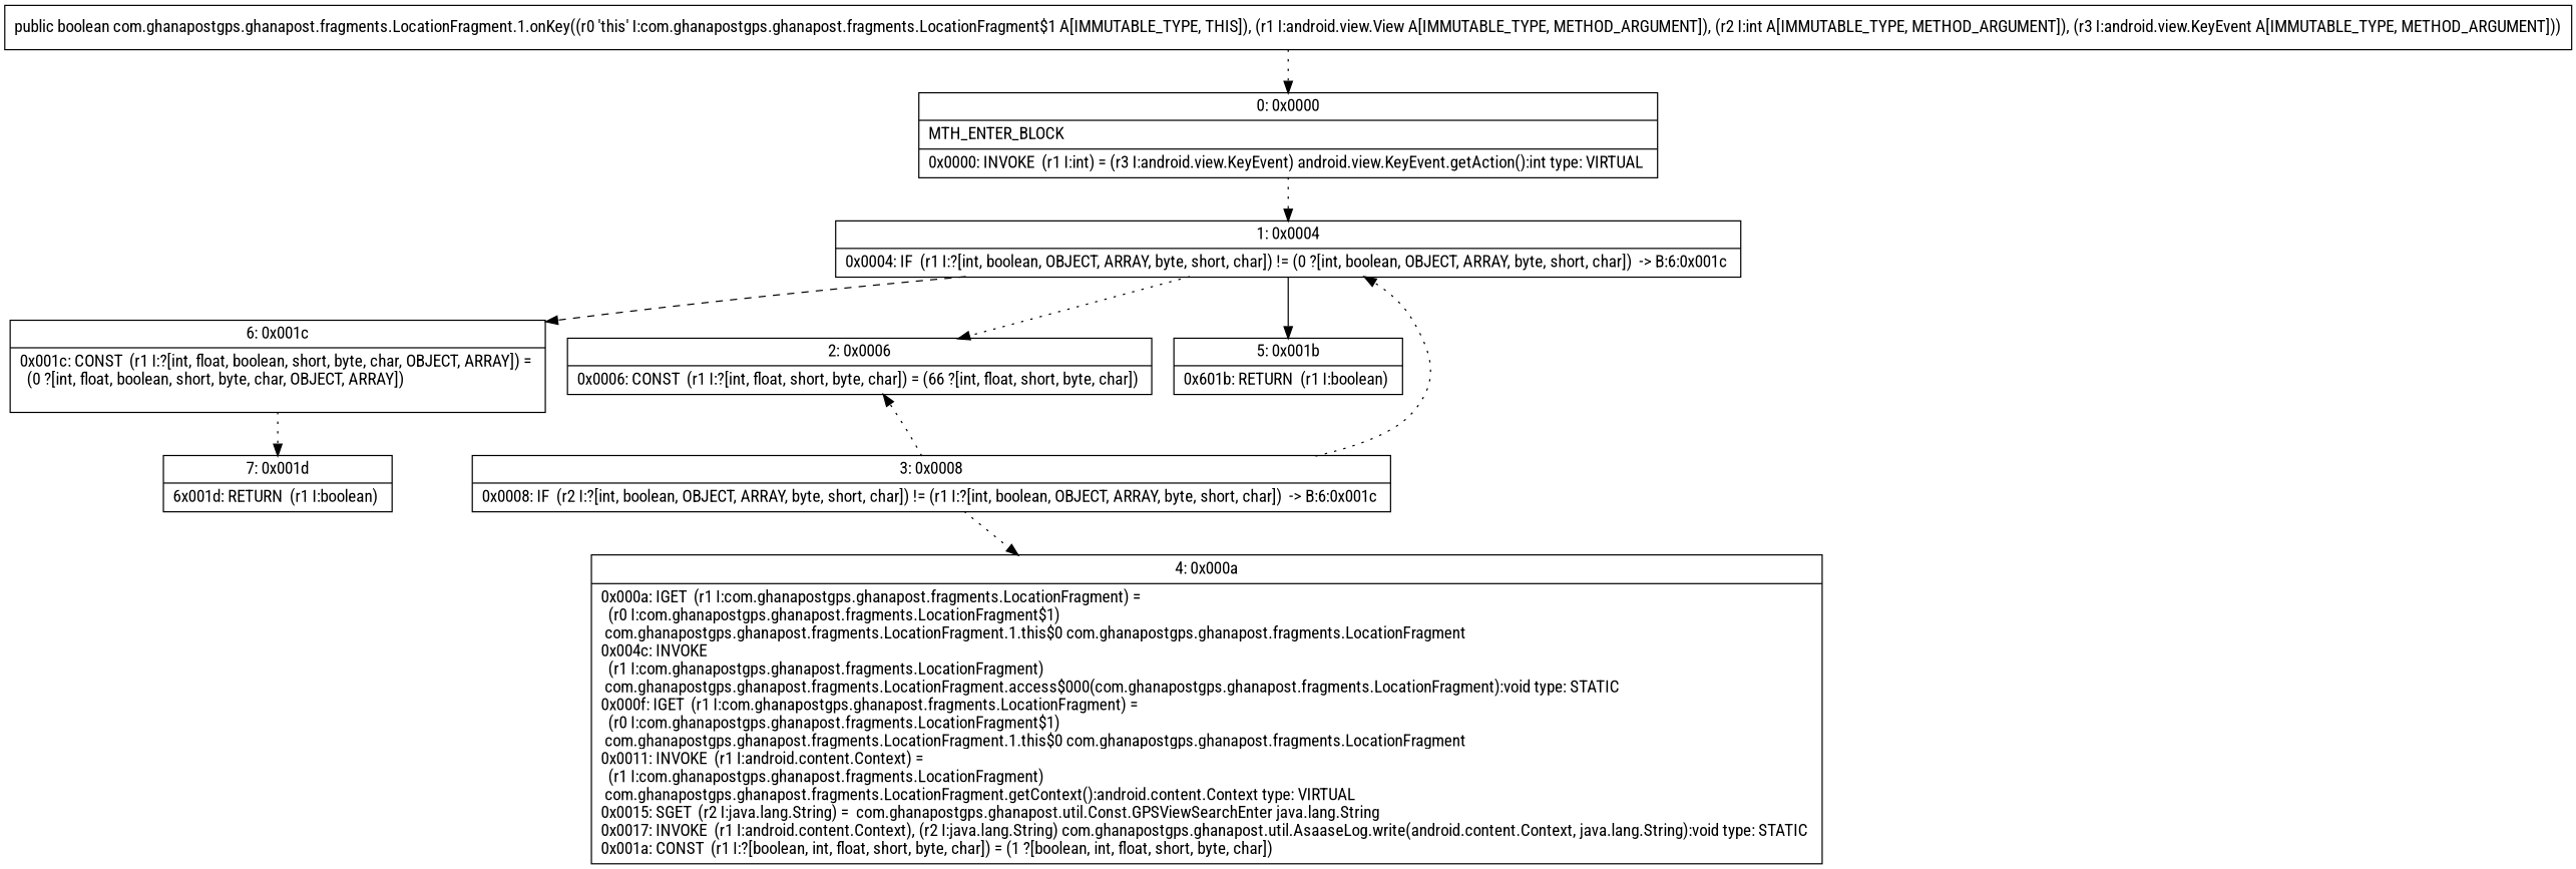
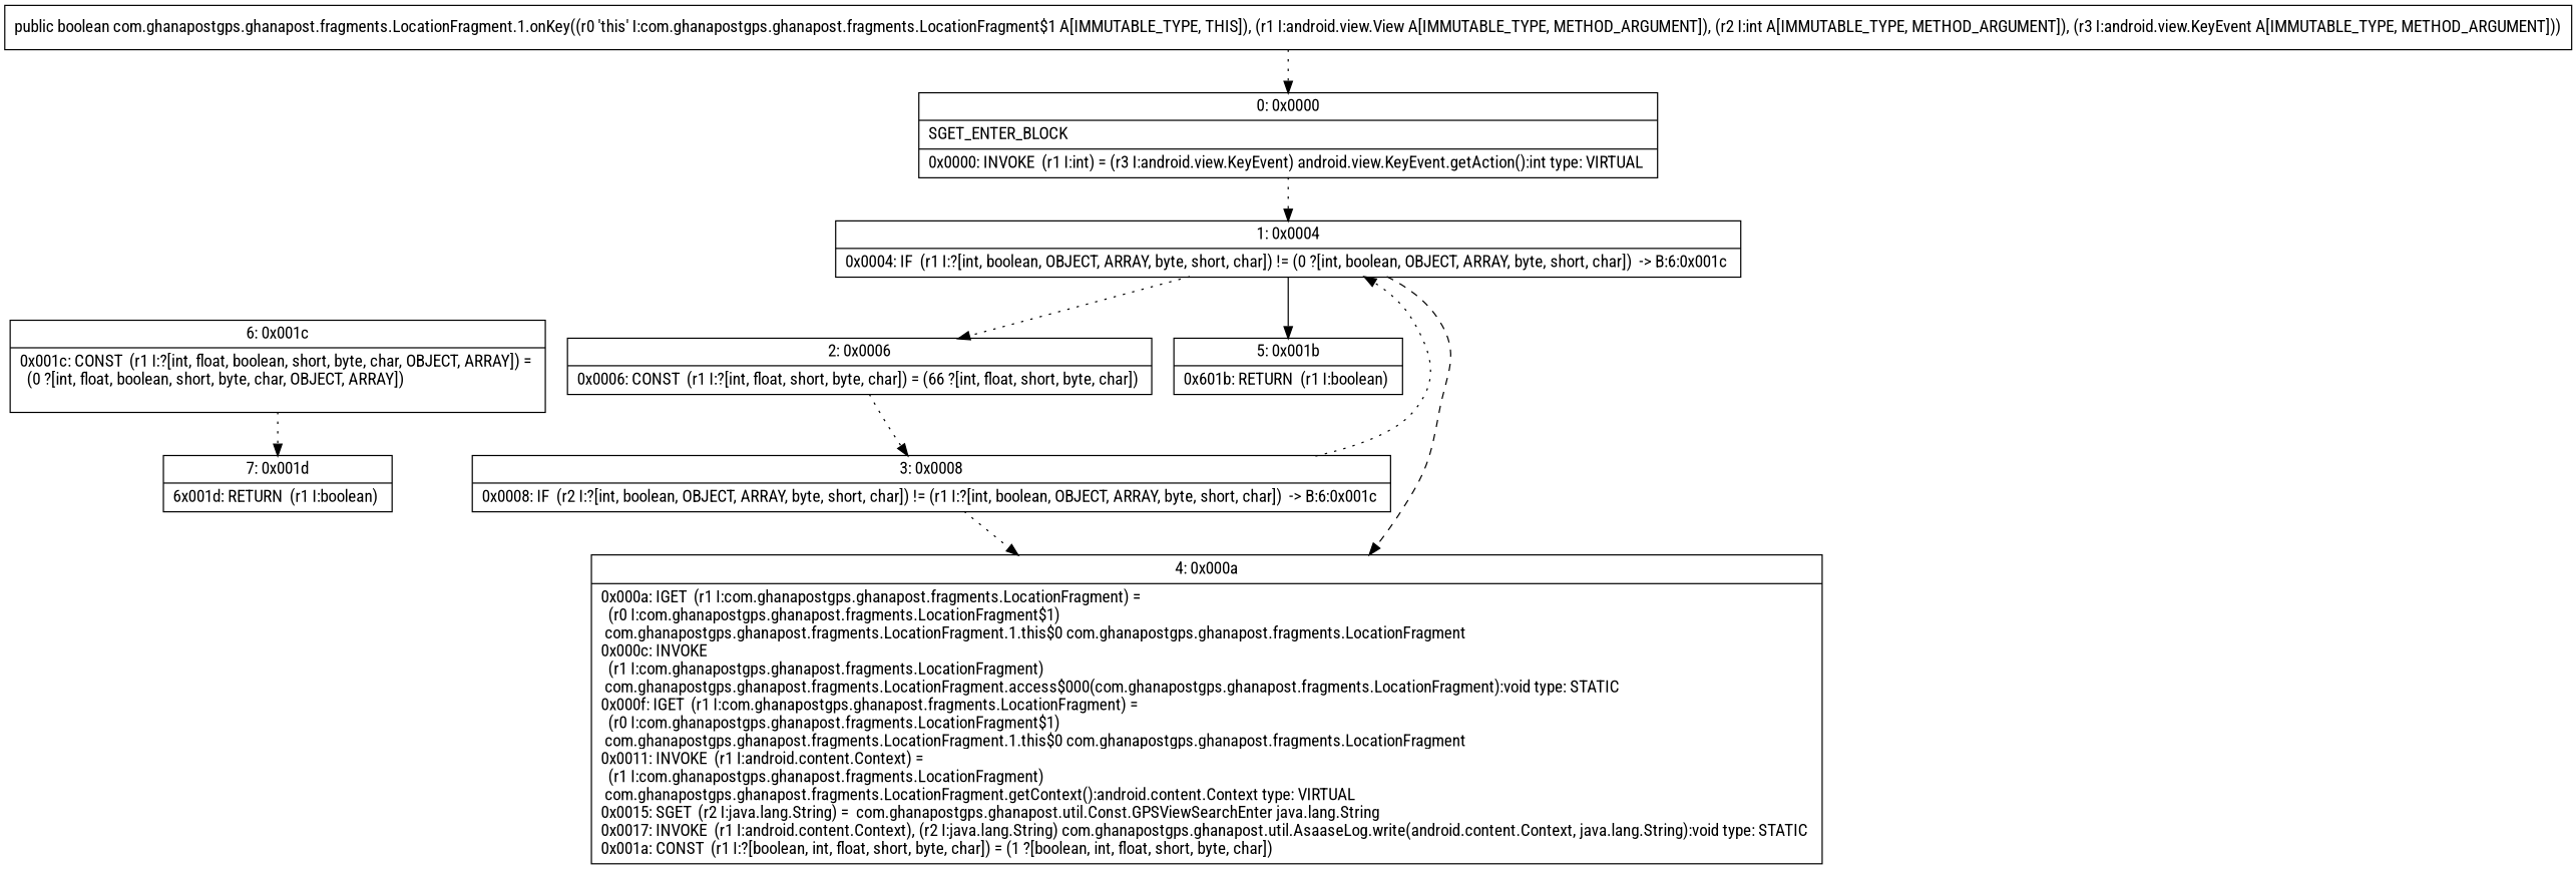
  digraph {
    fontname="Roboto Condensed"
    node [fontname="Roboto Condensed" shape=record]
    edge [fontname="Roboto Condensed" style=dotted]
-   n1 [label="{0\:\ 0x0000|MTH_ENTER_BLOCK\l|0x0000: INVOKE  (r1 I:int) = (r3 I:android.view.KeyEvent) android.view.KeyEvent.getAction():int type: VIRTUAL \l}"]
+   n1 [label="{0\:\ 0x0000|SGET_ENTER_BLOCK\l|0x0000: INVOKE  (r1 I:int) = (r3 I:android.view.KeyEvent) android.view.KeyEvent.getAction():int type: VIRTUAL \l}"]
    n2 [label="{1\:\ 0x0004|0x0004: IF  (r1 I:?[int, boolean, OBJECT, ARRAY, byte, short, char]) != (0 ?[int, boolean, OBJECT, ARRAY, byte, short, char])  \-\> B:6:0x001c \l}"]
    n3 [label="{2\:\ 0x0006|0x0006: CONST  (r1 I:?[int, float, short, byte, char]) = (66 ?[int, float, short, byte, char]) \l}"]
    n4 [label="{6\:\ 0x001c|0x001c: CONST  (r1 I:?[int, float, boolean, short, byte, char, OBJECT, ARRAY]) = \l  (0 ?[int, float, boolean, short, byte, char, OBJECT, ARRAY])\l \l}"]
    n5 [label="{5\:\ 0x001b|0x601b: RETURN  (r1 I:boolean) \l}"]
    n6 [label="{3\:\ 0x0008|0x0008: IF  (r2 I:?[int, boolean, OBJECT, ARRAY, byte, short, char]) != (r1 I:?[int, boolean, OBJECT, ARRAY, byte, short, char])  \-\> B:6:0x001c \l}"]
    n7 [label="{7\:\ 0x001d|6x001d: RETURN  (r1 I:boolean) \l}"]
-   n8 [label="{4\:\ 0x000a|0x000a: IGET  (r1 I:com.ghanapostgps.ghanapost.fragments.LocationFragment) = \l  (r0 I:com.ghanapostgps.ghanapost.fragments.LocationFragment$1)\l com.ghanapostgps.ghanapost.fragments.LocationFragment.1.this$0 com.ghanapostgps.ghanapost.fragments.LocationFragment \l0x004c: INVOKE  \l  (r1 I:com.ghanapostgps.ghanapost.fragments.LocationFragment)\l com.ghanapostgps.ghanapost.fragments.LocationFragment.access$000(com.ghanapostgps.ghanapost.fragments.LocationFragment):void type: STATIC \l0x000f: IGET  (r1 I:com.ghanapostgps.ghanapost.fragments.LocationFragment) = \l  (r0 I:com.ghanapostgps.ghanapost.fragments.LocationFragment$1)\l com.ghanapostgps.ghanapost.fragments.LocationFragment.1.this$0 com.ghanapostgps.ghanapost.fragments.LocationFragment \l0x0011: INVOKE  (r1 I:android.content.Context) = \l  (r1 I:com.ghanapostgps.ghanapost.fragments.LocationFragment)\l com.ghanapostgps.ghanapost.fragments.LocationFragment.getContext():android.content.Context type: VIRTUAL \l0x0015: SGET  (r2 I:java.lang.String) =  com.ghanapostgps.ghanapost.util.Const.GPSViewSearchEnter java.lang.String \l0x0017: INVOKE  (r1 I:android.content.Context), (r2 I:java.lang.String) com.ghanapostgps.ghanapost.util.AsaaseLog.write(android.content.Context, java.lang.String):void type: STATIC \l0x001a: CONST  (r1 I:?[boolean, int, float, short, byte, char]) = (1 ?[boolean, int, float, short, byte, char]) \l}"]
+   n8 [label="{4\:\ 0x000a|0x000a: IGET  (r1 I:com.ghanapostgps.ghanapost.fragments.LocationFragment) = \l  (r0 I:com.ghanapostgps.ghanapost.fragments.LocationFragment$1)\l com.ghanapostgps.ghanapost.fragments.LocationFragment.1.this$0 com.ghanapostgps.ghanapost.fragments.LocationFragment \l0x000c: INVOKE  \l  (r1 I:com.ghanapostgps.ghanapost.fragments.LocationFragment)\l com.ghanapostgps.ghanapost.fragments.LocationFragment.access$000(com.ghanapostgps.ghanapost.fragments.LocationFragment):void type: STATIC \l0x000f: IGET  (r1 I:com.ghanapostgps.ghanapost.fragments.LocationFragment) = \l  (r0 I:com.ghanapostgps.ghanapost.fragments.LocationFragment$1)\l com.ghanapostgps.ghanapost.fragments.LocationFragment.1.this$0 com.ghanapostgps.ghanapost.fragments.LocationFragment \l0x0011: INVOKE  (r1 I:android.content.Context) = \l  (r1 I:com.ghanapostgps.ghanapost.fragments.LocationFragment)\l com.ghanapostgps.ghanapost.fragments.LocationFragment.getContext():android.content.Context type: VIRTUAL \l0x0015: SGET  (r2 I:java.lang.String) =  com.ghanapostgps.ghanapost.util.Const.GPSViewSearchEnter java.lang.String \l0x0017: INVOKE  (r1 I:android.content.Context), (r2 I:java.lang.String) com.ghanapostgps.ghanapost.util.AsaaseLog.write(android.content.Context, java.lang.String):void type: STATIC \l0x001a: CONST  (r1 I:?[boolean, int, float, short, byte, char]) = (1 ?[boolean, int, float, short, byte, char]) \l}"]
    n9 [label="{public boolean com.ghanapostgps.ghanapost.fragments.LocationFragment.1.onKey((r0 'this' I:com.ghanapostgps.ghanapost.fragments.LocationFragment$1 A[IMMUTABLE_TYPE, THIS]), (r1 I:android.view.View A[IMMUTABLE_TYPE, METHOD_ARGUMENT]), (r2 I:int A[IMMUTABLE_TYPE, METHOD_ARGUMENT]), (r3 I:android.view.KeyEvent A[IMMUTABLE_TYPE, METHOD_ARGUMENT])) }"]
    n1 -> n2
    n2 -> n3
-   n2 -> n4 [style=dashed]
+   n2 -> n8 [style=dashed]
    n2 -> n5 [style=solid]
-   n6 -> n3
+   n3 -> n6
    n4 -> n7
    n6 -> n2
    n6 -> n8
    n9 -> n1
  }
